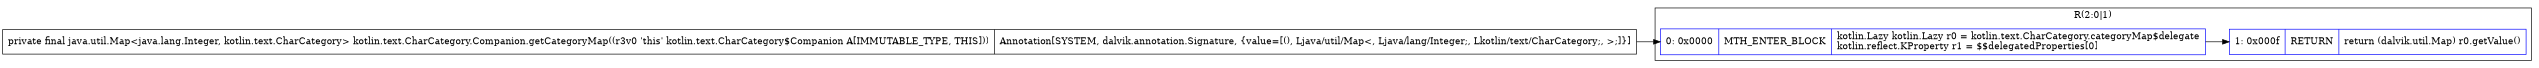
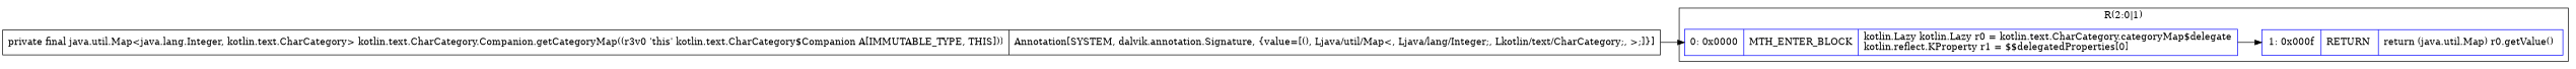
  digraph {
    rankdir=LR
    node [color=blue shape=record]
    n1 [label="{0\:\ 0x0000|MTH_ENTER_BLOCK\l|kotlin.Lazy kotlin.Lazy r0 = kotlin.text.CharCategory.categoryMap$delegate\lkotlin.reflect.KProperty r1 = $$delegatedProperties[0]\l}"]
-   n2 [label="{1\:\ 0x000f|RETURN\l|return (dalvik.util.Map) r0.getValue()\l}"]
+   n2 [label="{1\:\ 0x000f|RETURN\l|return (java.util.Map) r0.getValue()\l}"]
    n3 [label="{private final java.util.Map\<java.lang.Integer, kotlin.text.CharCategory\> kotlin.text.CharCategory.Companion.getCategoryMap((r3v0 'this' kotlin.text.CharCategory$Companion A[IMMUTABLE_TYPE, THIS]))  | Annotation[SYSTEM, dalvik.annotation.Signature, \{value=[(), Ljava\/util\/Map\<, Ljava\/lang\/Integer;, Lkotlin\/text\/CharCategory;, \>;]\}]\l}" color=""]
    subgraph cluster_1 {
      label="R(2:0|1)"
      n1
      n2
    }
    n1 -> n2
    n3 -> n1
  }
